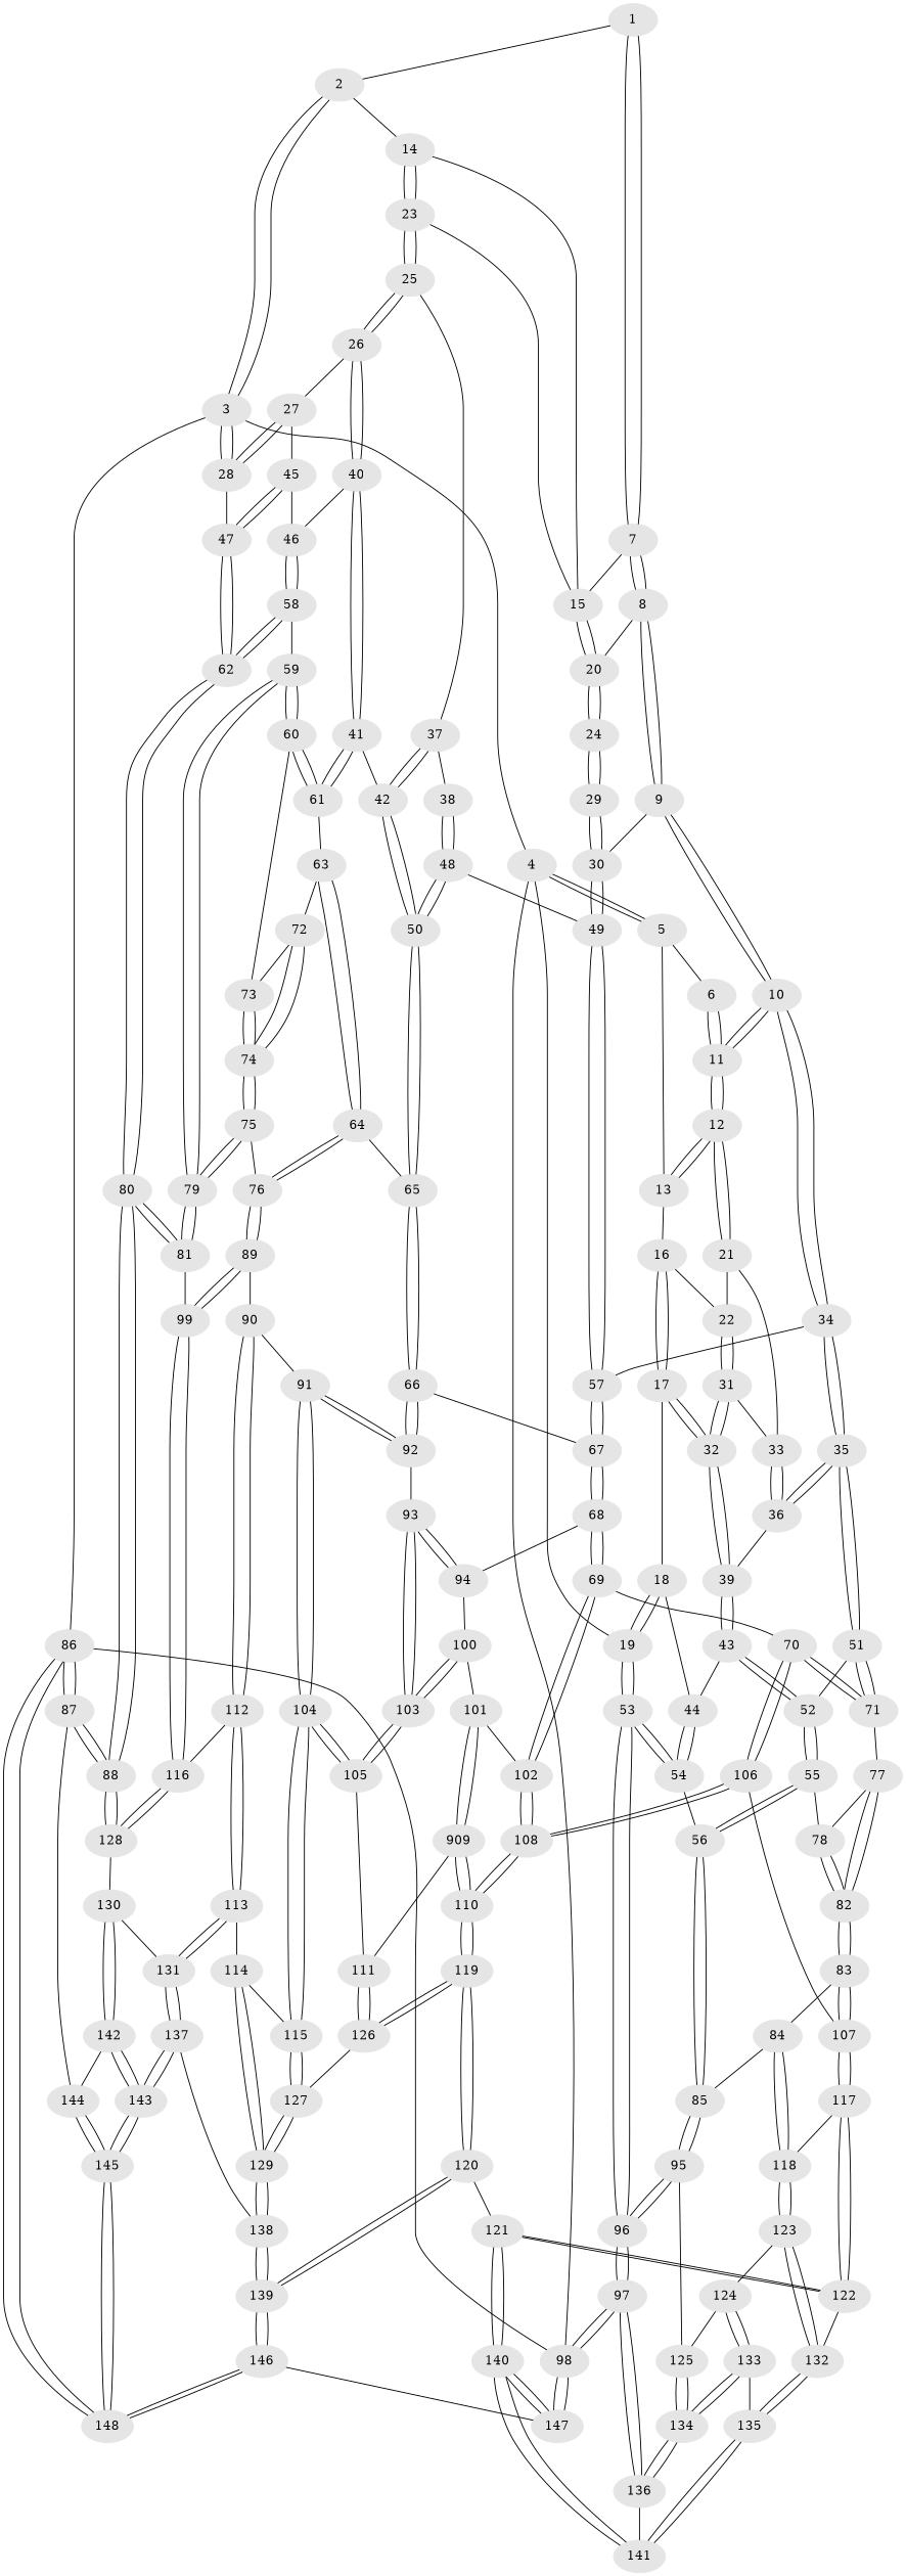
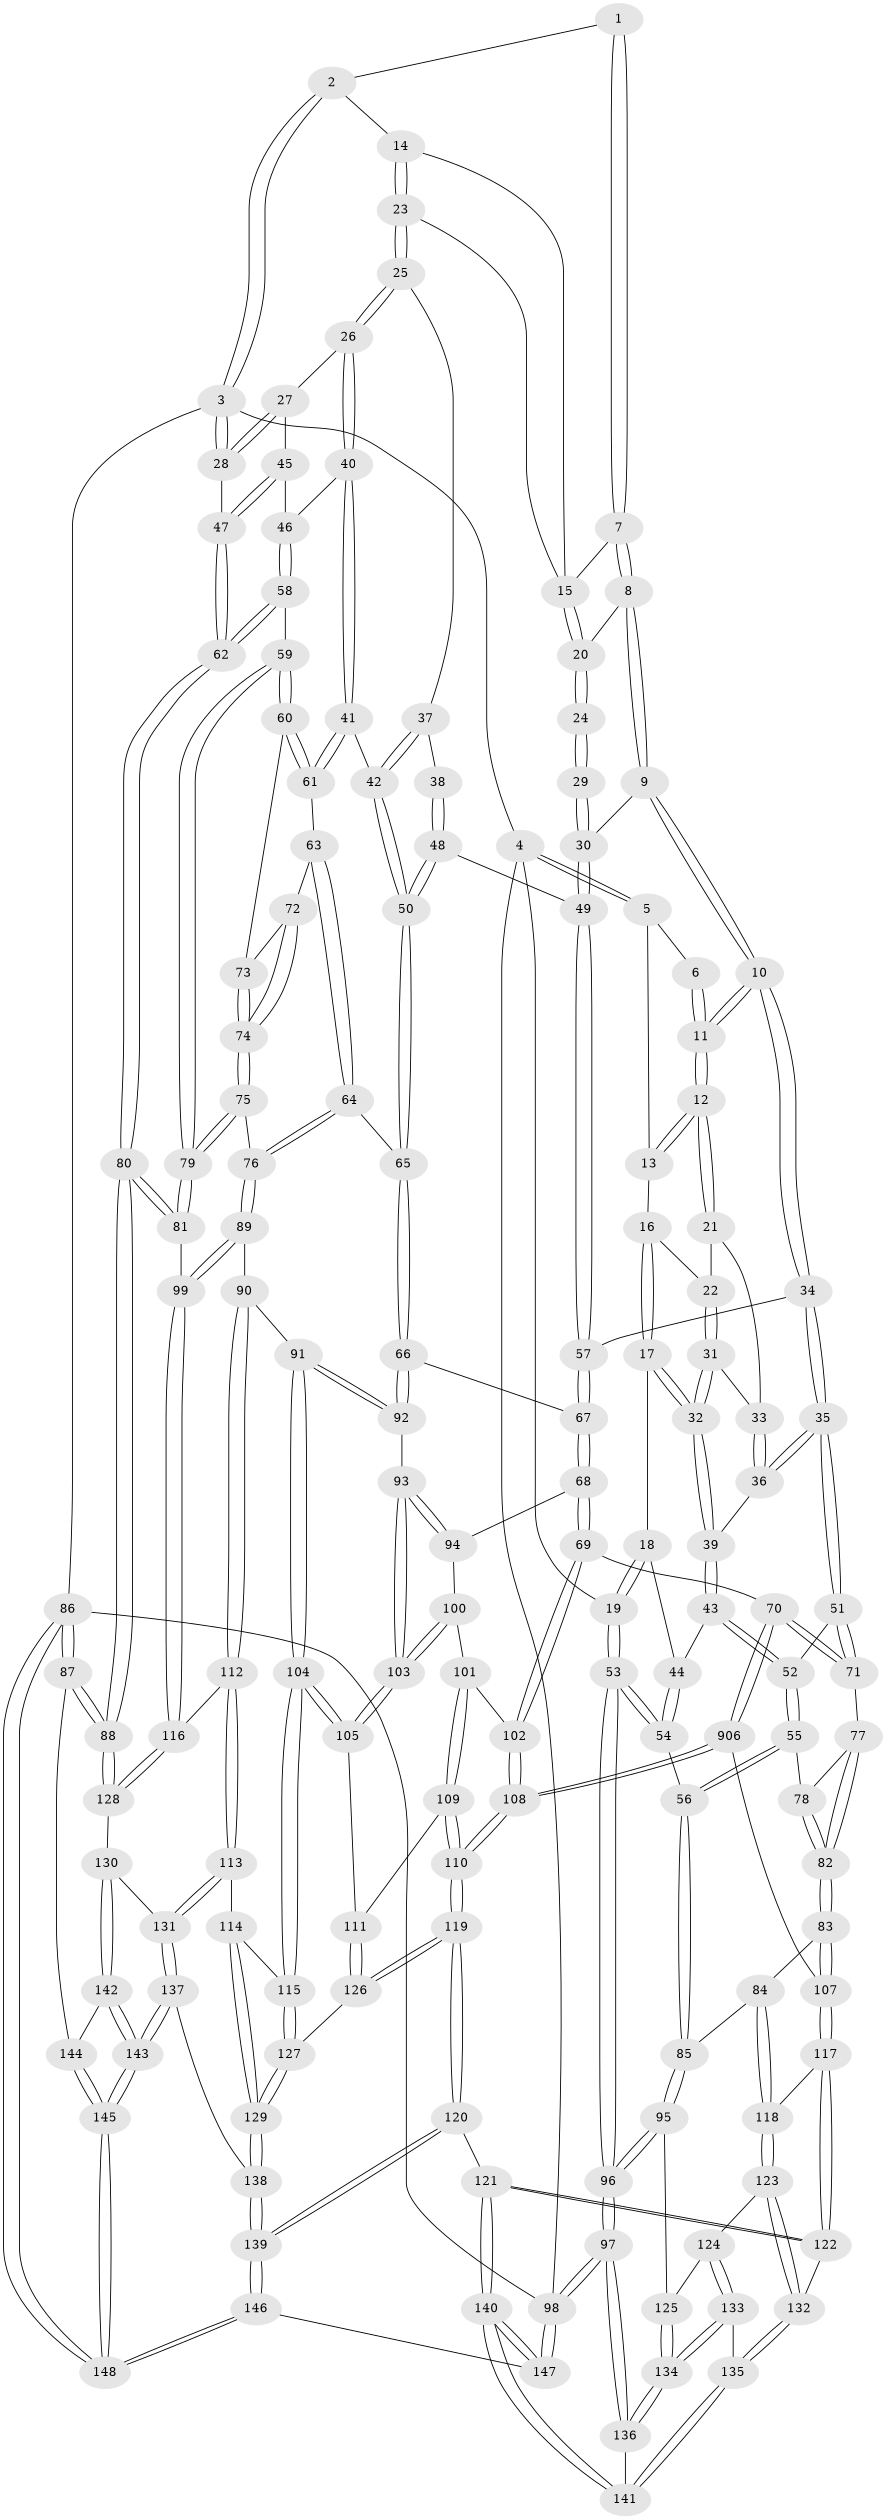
  graph {
    node [color=gray90 style=filled]
    1
    2
    7
    3
    14
    8
    15
    4
    28
    86
    23
    5
    19
    98
    47
    87
    148
    6
    13
    53
    147
    11
    16
    12
    9
    20
    10
    30
    24
    34
    49
    35
    57
    21
    22
    33
    17
    25
    18
    32
    31
    44
    39
    54
    96
    29
    36
    26
    37
    27
    40
    38
    42
    45
    41
    46
    62
    48
    43
    51
    67
    52
    71
    50
    61
    58
    63
    65
    55
    56
    59
    80
    66
    77
    78
    97
    85
    82
    95
    68
    60
    79
    73
    81
    74
    64
    72
    88
    76
    89
    92
    93
    69
    94
    70
    102
    100
-   106
+   106 [label=906]
    108
    107
    75
    99
    90
    83
    128
    116
    84
    118
    117
    123
    125
    144
    145
    130
    91
    112
    104
    113
    105
    115
    103
    101
    134
    136
    141
-   109 [label=909]
+   109
    111
    110
    127
    126
    122
    119
    120
    114
    131
    129
    137
    138
    132
    124
    121
    139
    140
    146
    135
    133
    142
    143
    1 -- 2
    1 -- 7
    1 -- 7
    2 -- 3
    2 -- 3
    2 -- 14
    7 -- 8
    7 -- 8
    7 -- 15
    3 -- 4
    3 -- 28
    3 -- 28
    3 -- 86
    14 -- 15
    14 -- 23
    14 -- 23
    8 -- 9
    8 -- 9
    8 -- 20
    15 -- 20
    15 -- 20
    4 -- 5
    4 -- 5
    4 -- 19
    4 -- 98
    28 -- 47
    86 -- 98
    86 -- 87
    86 -- 87
    86 -- 148
    86 -- 148
    23 -- 15
    23 -- 25
    23 -- 25
    5 -- 6
    5 -- 13
    19 -- 53
    19 -- 53
    98 -- 147
    98 -- 147
    47 -- 62
    47 -- 62
    87 -- 88
    87 -- 88
    87 -- 144
    6 -- 11
    6 -- 11
    13 -- 16
    53 -- 54
    53 -- 54
    53 -- 96
    53 -- 96
    11 -- 12
    11 -- 12
    16 -- 22
    16 -- 17
    16 -- 17
    12 -- 13
    12 -- 13
    12 -- 21
    12 -- 21
    9 -- 10
    9 -- 10
    9 -- 30
    20 -- 24
    20 -- 24
    10 -- 11
    10 -- 11
    10 -- 34
    10 -- 34
    30 -- 49
    30 -- 49
    24 -- 29
    24 -- 29
    34 -- 35
    34 -- 35
    34 -- 57
    49 -- 57
    49 -- 57
    35 -- 36
    35 -- 36
    35 -- 51
    35 -- 51
    57 -- 67
    57 -- 67
    21 -- 22
    21 -- 33
    22 -- 31
    22 -- 31
    33 -- 36
    33 -- 36
    17 -- 18
    17 -- 32
    17 -- 32
    25 -- 26
    25 -- 26
    25 -- 37
    18 -- 19
    18 -- 19
    18 -- 44
    32 -- 39
    32 -- 39
    31 -- 33
    31 -- 32
    31 -- 32
    44 -- 54
    44 -- 54
    39 -- 43
    39 -- 43
    54 -- 56
    96 -- 97
    96 -- 97
    29 -- 30
    29 -- 30
    36 -- 39
    26 -- 27
    26 -- 40
    26 -- 40
    37 -- 38
    37 -- 42
    37 -- 42
    27 -- 28
    27 -- 28
    27 -- 45
    40 -- 41
    40 -- 41
    40 -- 46
    38 -- 48
    38 -- 48
    42 -- 50
    42 -- 50
    45 -- 47
    45 -- 47
    45 -- 46
    41 -- 42
    41 -- 61
    41 -- 61
    46 -- 58
    46 -- 58
    62 -- 80
    62 -- 80
    48 -- 49
    48 -- 50
    48 -- 50
    43 -- 44
    43 -- 52
    43 -- 52
    51 -- 52
    51 -- 71
    51 -- 71
    67 -- 68
    67 -- 68
    52 -- 55
    52 -- 55
    71 -- 77
    50 -- 65
    50 -- 65
    61 -- 63
    58 -- 62
    58 -- 62
    58 -- 59
    63 -- 64
    63 -- 64
    63 -- 72
    65 -- 66
    65 -- 66
    55 -- 56
    55 -- 56
    55 -- 78
    56 -- 85
    56 -- 85
    59 -- 60
    59 -- 60
    59 -- 79
    59 -- 79
    80 -- 81
    80 -- 81
    80 -- 88
    80 -- 88
    66 -- 67
    66 -- 92
    66 -- 92
    77 -- 78
    77 -- 82
    77 -- 82
    78 -- 82
    78 -- 82
    97 -- 98
    97 -- 98
    97 -- 136
    97 -- 136
    85 -- 95
    85 -- 95
    82 -- 83
    82 -- 83
    95 -- 96
    95 -- 96
    95 -- 125
    68 -- 69
    68 -- 69
    68 -- 94
    60 -- 61
    60 -- 61
    60 -- 73
    79 -- 81
    79 -- 81
    73 -- 74
    73 -- 74
    81 -- 99
    74 -- 75
    74 -- 75
    64 -- 65
    64 -- 76
    64 -- 76
    72 -- 73
    72 -- 74
    72 -- 74
    88 -- 128
    88 -- 128
    76 -- 89
    76 -- 89
    89 -- 99
    89 -- 99
    89 -- 90
    92 -- 93
    93 -- 94
    93 -- 94
    93 -- 103
    93 -- 103
    69 -- 70
    69 -- 102
    69 -- 102
    94 -- 100
    70 -- 71
    70 -- 71
    70 -- 106
    70 -- 106
    102 -- 108
    102 -- 108
    100 -- 103
    100 -- 103
    100 -- 101
    106 -- 108
    106 -- 108
    106 -- 107
    108 -- 110
    108 -- 110
    107 -- 117
    107 -- 117
    75 -- 79
    75 -- 79
    75 -- 76
    99 -- 116
    99 -- 116
    90 -- 91
    90 -- 112
    90 -- 112
    83 -- 107
    83 -- 107
    83 -- 84
    128 -- 130
    116 -- 128
    116 -- 128
    84 -- 85
    84 -- 118
    84 -- 118
    118 -- 123
    118 -- 123
    117 -- 118
    117 -- 122
    117 -- 122
    123 -- 132
    123 -- 132
    123 -- 124
    125 -- 134
    125 -- 134
    144 -- 145
    144 -- 145
    145 -- 148
    145 -- 148
    130 -- 131
    130 -- 142
    130 -- 142
    91 -- 92
    91 -- 92
    91 -- 104
    91 -- 104
    112 -- 116
    112 -- 113
    112 -- 113
    104 -- 105
    104 -- 105
    104 -- 115
    104 -- 115
    113 -- 114
    113 -- 131
    113 -- 131
    105 -- 111
    115 -- 127
    115 -- 127
    103 -- 105
    103 -- 105
    101 -- 102
    101 -- 109
    101 -- 109
    134 -- 136
    134 -- 136
    136 -- 141
    109 -- 111
    109 -- 110
    109 -- 110
    111 -- 126
    111 -- 126
    110 -- 119
    110 -- 119
    127 -- 129
    127 -- 129
    126 -- 127
    122 -- 132
    119 -- 126
    119 -- 126
    119 -- 120
    119 -- 120
    120 -- 121
    120 -- 139
    120 -- 139
    114 -- 115
    114 -- 129
    114 -- 129
    131 -- 137
    131 -- 137
    129 -- 138
    129 -- 138
    137 -- 138
    137 -- 143
    137 -- 143
    138 -- 139
    138 -- 139
    132 -- 135
    132 -- 135
    124 -- 125
    124 -- 133
    124 -- 133
    121 -- 122
    121 -- 122
    121 -- 140
    121 -- 140
    139 -- 146
    139 -- 146
    140 -- 147
    140 -- 147
    140 -- 141
    140 -- 141
    146 -- 148
    146 -- 148
    146 -- 147
    135 -- 141
    135 -- 141
    133 -- 134
    133 -- 134
    133 -- 135
    142 -- 144
    142 -- 143
    142 -- 143
    143 -- 145
    143 -- 145
  }
